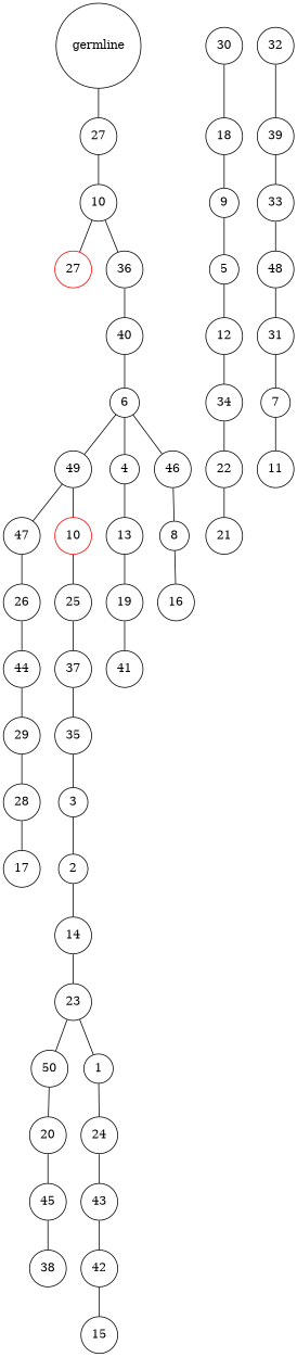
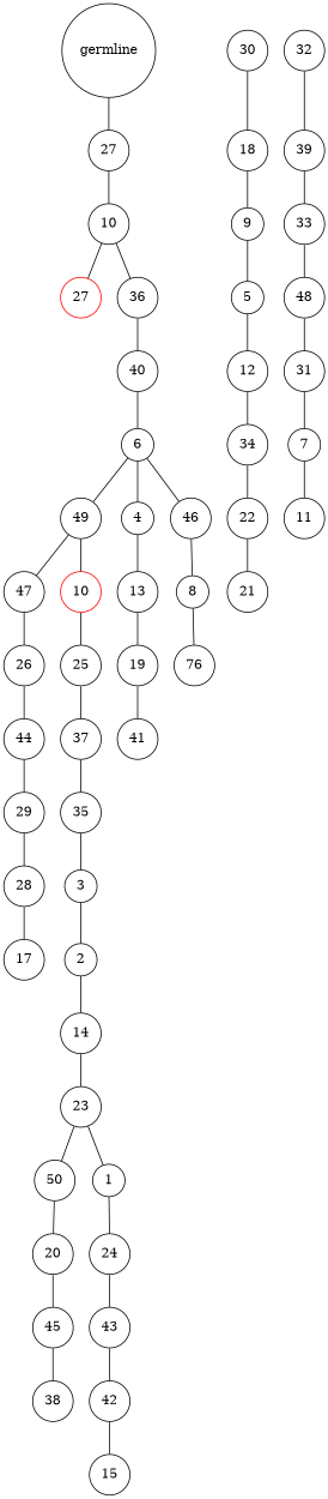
  graph {
    rankdir=UD
    splines=line
    node [shape=circle]
    n1 [label=germline]
    n2 [label=27]
    n3 [label=10]
    n4 [color=red label=27]
    n5 [label=36]
    n6 [label=40]
    n7 [label=6]
    n8 [label=49]
    n9 [label=4]
    n10 [label=46]
    n11 [label=47]
    n12 [color=red label=10]
    n13 [label=13]
    n14 [label=8]
    n15 [label=26]
    n16 [label=25]
    n17 [label=44]
    n18 [label=29]
    n19 [label=28]
    n20 [label=17]
    n21 [label=30]
    n22 [label=18]
    n23 [label=9]
    n24 [label=5]
    n25 [label=12]
    n26 [label=34]
    n27 [label=22]
    n28 [label=21]
    n29 [label=37]
    n30 [label=35]
    n31 [label=3]
    n32 [label=2]
    n33 [label=14]
    n34 [label=23]
    n35 [label=50]
    n36 [label=1]
    n37 [label=20]
    n38 [label=24]
    n39 [label=45]
    n40 [label=38]
    n41 [label=43]
    n42 [label=42]
    n43 [label=15]
    n44 [label=19]
    n45 [label=41]
    n46 [label=32]
    n47 [label=39]
    n48 [label=33]
    n49 [label=48]
    n50 [label=31]
    n51 [label=7]
    n52 [label=11]
-   n53 [label=16]
+   n53 [label=76]
    n1 -- n2
    n2 -- n3
    n3 -- n4
    n3 -- n5
    n5 -- n6
    n6 -- n7
    n7 -- n8
    n7 -- n9
    n7 -- n10
    n8 -- n11
    n8 -- n12
    n9 -- n13
    n10 -- n14
    n11 -- n15
    n12 -- n16
    n13 -- n44
    n14 -- n53
    n15 -- n17
    n16 -- n29
    n17 -- n18
    n18 -- n19
    n19 -- n20
    n21 -- n22
    n22 -- n23
    n23 -- n24
    n24 -- n25
    n25 -- n26
    n26 -- n27
    n27 -- n28
    n29 -- n30
    n30 -- n31
    n31 -- n32
    n32 -- n33
    n33 -- n34
    n34 -- n35
    n34 -- n36
    n35 -- n37
    n36 -- n38
    n37 -- n39
    n38 -- n41
    n39 -- n40
    n41 -- n42
    n42 -- n43
    n44 -- n45
    n46 -- n47
    n47 -- n48
    n48 -- n49
    n49 -- n50
    n50 -- n51
    n51 -- n52
  }
